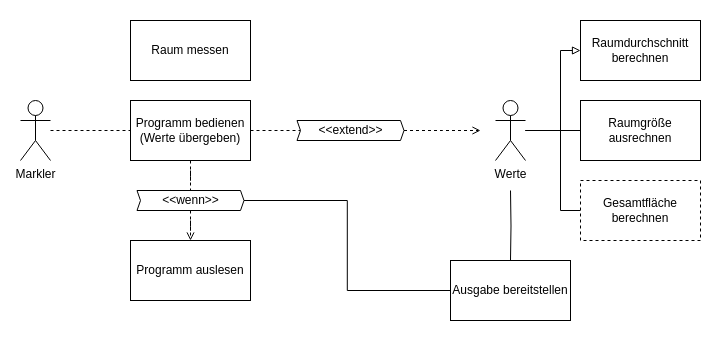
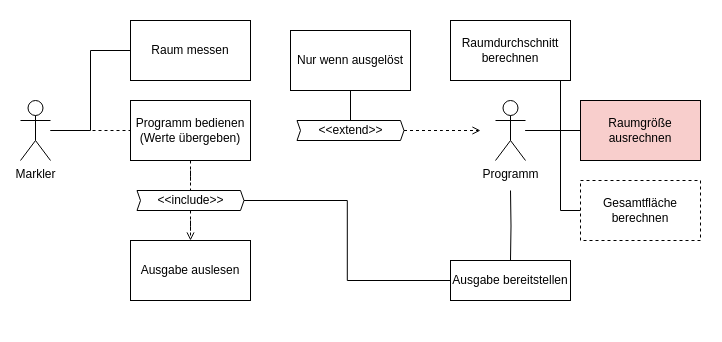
  <mxCell id="0" />
  <mxCell id="1" parent="0" />
+ <mxCell id="2" value="" style="edgeStyle=orthogonalEdgeStyle;rounded=0;orthogonalLoop=1;jettySize=auto;html=1;endArrow=none;endFill=0;" edge="1" parent="1" source="4" target="5"><mxGeometry relative="1" as="geometry"><Array as="points"><mxPoint x="90" y="130" /><mxPoint x="90" y="50" /></Array></mxGeometry></mxCell>
  <mxCell id="3" style="edgeStyle=orthogonalEdgeStyle;rounded=0;orthogonalLoop=1;jettySize=auto;html=1;entryX=0;entryY=0.5;entryDx=0;entryDy=0;endArrow=none;endFill=0;dashed=1;" edge="1" parent="1" source="4" target="8"><mxGeometry relative="1" as="geometry" /></mxCell>
  <mxCell id="4" value="&lt;div&gt;Markler&lt;/div&gt;" style="shape=umlActor;verticalLabelPosition=bottom;verticalAlign=top;html=1;outlineConnect=0;" vertex="1" parent="1"><mxGeometry x="20" y="100" width="30" height="60" as="geometry" /></mxCell>
  <mxCell id="5" value="Raum messen" style="whiteSpace=wrap;html=1;verticalAlign=middle;glass=0;shadow=0;rounded=0;" vertex="1" parent="1"><mxGeometry x="130" y="20" width="120" height="60" as="geometry" /></mxCell>
  <mxCell id="6" style="edgeStyle=orthogonalEdgeStyle;rounded=0;orthogonalLoop=1;jettySize=auto;html=1;entryX=0.5;entryY=0;entryDx=0;entryDy=0;endArrow=none;endFill=0;dashed=1;" edge="1" parent="1" source="8" target="25"><mxGeometry relative="1" as="geometry" /></mxCell>
- <mxCell id="7" style="edgeStyle=orthogonalEdgeStyle;rounded=0;orthogonalLoop=1;jettySize=auto;html=1;entryX=0;entryY=0.5;entryDx=0;entryDy=0;endArrow=none;endFill=0;dashed=1;" edge="1" parent="1" source="8" target="23"><mxGeometry relative="1" as="geometry" /></mxCell>
  <mxCell id="8" value="&lt;div&gt;Programm bedienen&lt;/div&gt;&lt;div&gt;(Werte übergeben)&lt;/div&gt;" style="whiteSpace=wrap;html=1;verticalAlign=middle;glass=0;shadow=0;rounded=0;" vertex="1" parent="1"><mxGeometry x="130" y="100" width="120" height="60" as="geometry" /></mxCell>
- <mxCell id="9" value="Programm auslesen" style="whiteSpace=wrap;html=1;verticalAlign=middle;glass=0;shadow=0;rounded=0;" vertex="1" parent="1"><mxGeometry x="130" y="240" width="120" height="60" as="geometry" /></mxCell>
+ <mxCell id="9" value="Ausgabe auslesen" style="whiteSpace=wrap;html=1;verticalAlign=middle;glass=0;shadow=0;rounded=0;" vertex="1" parent="1"><mxGeometry x="130" y="240" width="120" height="60" as="geometry" /></mxCell>
  <mxCell id="10" style="edgeStyle=orthogonalEdgeStyle;rounded=0;orthogonalLoop=1;jettySize=auto;html=1;entryX=0;entryY=0.5;entryDx=0;entryDy=0;endArrow=block;endFill=0;" edge="1" parent="1" source="14" target="15"><mxGeometry relative="1" as="geometry"><Array as="points"><mxPoint x="560" y="130" /><mxPoint x="560" y="50" /></Array></mxGeometry></mxCell>
  <mxCell id="11" style="edgeStyle=orthogonalEdgeStyle;rounded=0;orthogonalLoop=1;jettySize=auto;html=1;entryX=0;entryY=0.5;entryDx=0;entryDy=0;endArrow=none;endFill=0;" edge="1" parent="1" source="14" target="16"><mxGeometry relative="1" as="geometry"><Array as="points" /></mxGeometry></mxCell>
  <mxCell id="12" style="edgeStyle=orthogonalEdgeStyle;rounded=0;orthogonalLoop=1;jettySize=auto;html=1;entryX=0;entryY=0.5;entryDx=0;entryDy=0;endArrow=none;endFill=0;" edge="1" parent="1" source="14" target="17"><mxGeometry relative="1" as="geometry"><Array as="points"><mxPoint x="560" y="130" /><mxPoint x="560" y="210" /></Array></mxGeometry></mxCell>
  <mxCell id="13" style="edgeStyle=orthogonalEdgeStyle;rounded=0;orthogonalLoop=1;jettySize=auto;html=1;entryX=0.5;entryY=0;entryDx=0;entryDy=0;endArrow=none;endFill=0;" edge="1" parent="1" target="19"><mxGeometry relative="1" as="geometry"><mxPoint x="510" y="190" as="sourcePoint" /><Array as="points" /></mxGeometry></mxCell>
- <mxCell id="14" value="Werte" style="shape=umlActor;verticalLabelPosition=bottom;verticalAlign=top;html=1;outlineConnect=0;" vertex="1" parent="1"><mxGeometry x="495" y="100" width="30" height="60" as="geometry" /></mxCell>
- <mxCell id="15" value="&lt;div&gt;Raumdurchschnitt&lt;/div&gt;&lt;div&gt;berechnen&lt;/div&gt;" style="whiteSpace=wrap;html=1;verticalAlign=middle;glass=0;shadow=0;rounded=0;" vertex="1" parent="1"><mxGeometry x="580" y="20" width="120" height="60" as="geometry" /></mxCell>
- <mxCell id="16" value="Raumgröße ausrechnen" style="whiteSpace=wrap;html=1;verticalAlign=middle;glass=0;shadow=0;rounded=0;" vertex="1" parent="1"><mxGeometry x="580" y="100" width="120" height="60" as="geometry" /></mxCell>
+ <mxCell id="14" value="Programm" style="shape=umlActor;verticalLabelPosition=bottom;verticalAlign=top;html=1;outlineConnect=0;" vertex="1" parent="1"><mxGeometry x="495" y="100" width="30" height="60" as="geometry" /></mxCell>
+ <mxCell id="15" value="&lt;div&gt;Raumdurchschnitt&lt;/div&gt;&lt;div&gt;berechnen&lt;/div&gt;" style="whiteSpace=wrap;html=1;verticalAlign=middle;glass=0;shadow=0;rounded=0;" vertex="1" parent="1"><mxGeometry x="450" y="20" width="120" height="60" as="geometry" /></mxCell>
+ <mxCell id="16" value="Raumgröße ausrechnen" style="whiteSpace=wrap;html=1;verticalAlign=middle;glass=0;shadow=0;rounded=0;fillColor=#f8cecc;" vertex="1" parent="1"><mxGeometry x="580" y="100" width="120" height="60" as="geometry" /></mxCell>
  <mxCell id="17" value="Gesamtfläche berechnen" style="whiteSpace=wrap;html=1;verticalAlign=middle;glass=0;shadow=0;rounded=0;dashed=1;" vertex="1" parent="1"><mxGeometry x="580" y="180" width="120" height="60" as="geometry" /></mxCell>
  <mxCell id="18" style="edgeStyle=orthogonalEdgeStyle;rounded=0;orthogonalLoop=1;jettySize=auto;html=1;entryX=1;entryY=0.5;entryDx=0;entryDy=0;endArrow=none;endFill=0;" edge="1" parent="1" source="19" target="25"><mxGeometry relative="1" as="geometry" /></mxCell>
- <mxCell id="19" value="Ausgabe bereitstellen" style="whiteSpace=wrap;html=1;verticalAlign=middle;glass=0;shadow=0;rounded=0;" vertex="1" parent="1"><mxGeometry x="450" y="260" width="120" height="60" as="geometry" /></mxCell>
+ <mxCell id="19" value="Ausgabe bereitstellen" style="whiteSpace=wrap;html=1;verticalAlign=middle;glass=0;shadow=0;rounded=0;" vertex="1" parent="1"><mxGeometry x="450" y="260" width="120" height="40" as="geometry" /></mxCell>
+ <mxCell id="20" style="edgeStyle=orthogonalEdgeStyle;rounded=0;orthogonalLoop=1;jettySize=auto;html=1;entryX=0.5;entryY=0;entryDx=0;entryDy=0;endArrow=none;endFill=0;" edge="1" parent="1" source="21" target="23"><mxGeometry relative="1" as="geometry" /></mxCell>
+ <mxCell id="21" value="Nur wenn ausgelöst" style="whiteSpace=wrap;html=1;verticalAlign=middle;glass=0;shadow=0;rounded=0;" vertex="1" parent="1"><mxGeometry x="290" y="30" width="120" height="60" as="geometry" /></mxCell>
  <mxCell id="22" style="edgeStyle=orthogonalEdgeStyle;rounded=0;orthogonalLoop=1;jettySize=auto;html=1;exitX=1;exitY=0.5;exitDx=0;exitDy=0;endArrow=open;endFill=0;dashed=1;" edge="1" parent="1" source="23"><mxGeometry relative="1" as="geometry"><mxPoint x="480" y="130" as="targetPoint" /></mxGeometry></mxCell>
  <mxCell id="23" value="&amp;lt;&amp;lt;extend&amp;gt;&amp;gt;" style="shape=step;perimeter=stepPerimeter;whiteSpace=wrap;html=1;fixedSize=1;size=3.5;" vertex="1" parent="1"><mxGeometry x="296.5" y="120" width="107" height="20" as="geometry" /></mxCell>
  <mxCell id="24" style="edgeStyle=orthogonalEdgeStyle;rounded=0;orthogonalLoop=1;jettySize=auto;html=1;entryX=0.5;entryY=0;entryDx=0;entryDy=0;endArrow=open;endFill=0;dashed=1;" edge="1" parent="1" source="25" target="9"><mxGeometry relative="1" as="geometry" /></mxCell>
- <mxCell id="25" value="&amp;lt;&amp;lt;wenn&amp;gt;&amp;gt;" style="shape=step;perimeter=stepPerimeter;whiteSpace=wrap;html=1;fixedSize=1;size=3.5;" vertex="1" parent="1"><mxGeometry x="136.5" y="190" width="107" height="20" as="geometry" /></mxCell>
+ <mxCell id="25" value="&amp;lt;&amp;lt;include&amp;gt;&amp;gt;" style="shape=step;perimeter=stepPerimeter;whiteSpace=wrap;html=1;fixedSize=1;size=3.5;" vertex="1" parent="1"><mxGeometry x="136.5" y="190" width="107" height="20" as="geometry" /></mxCell>
